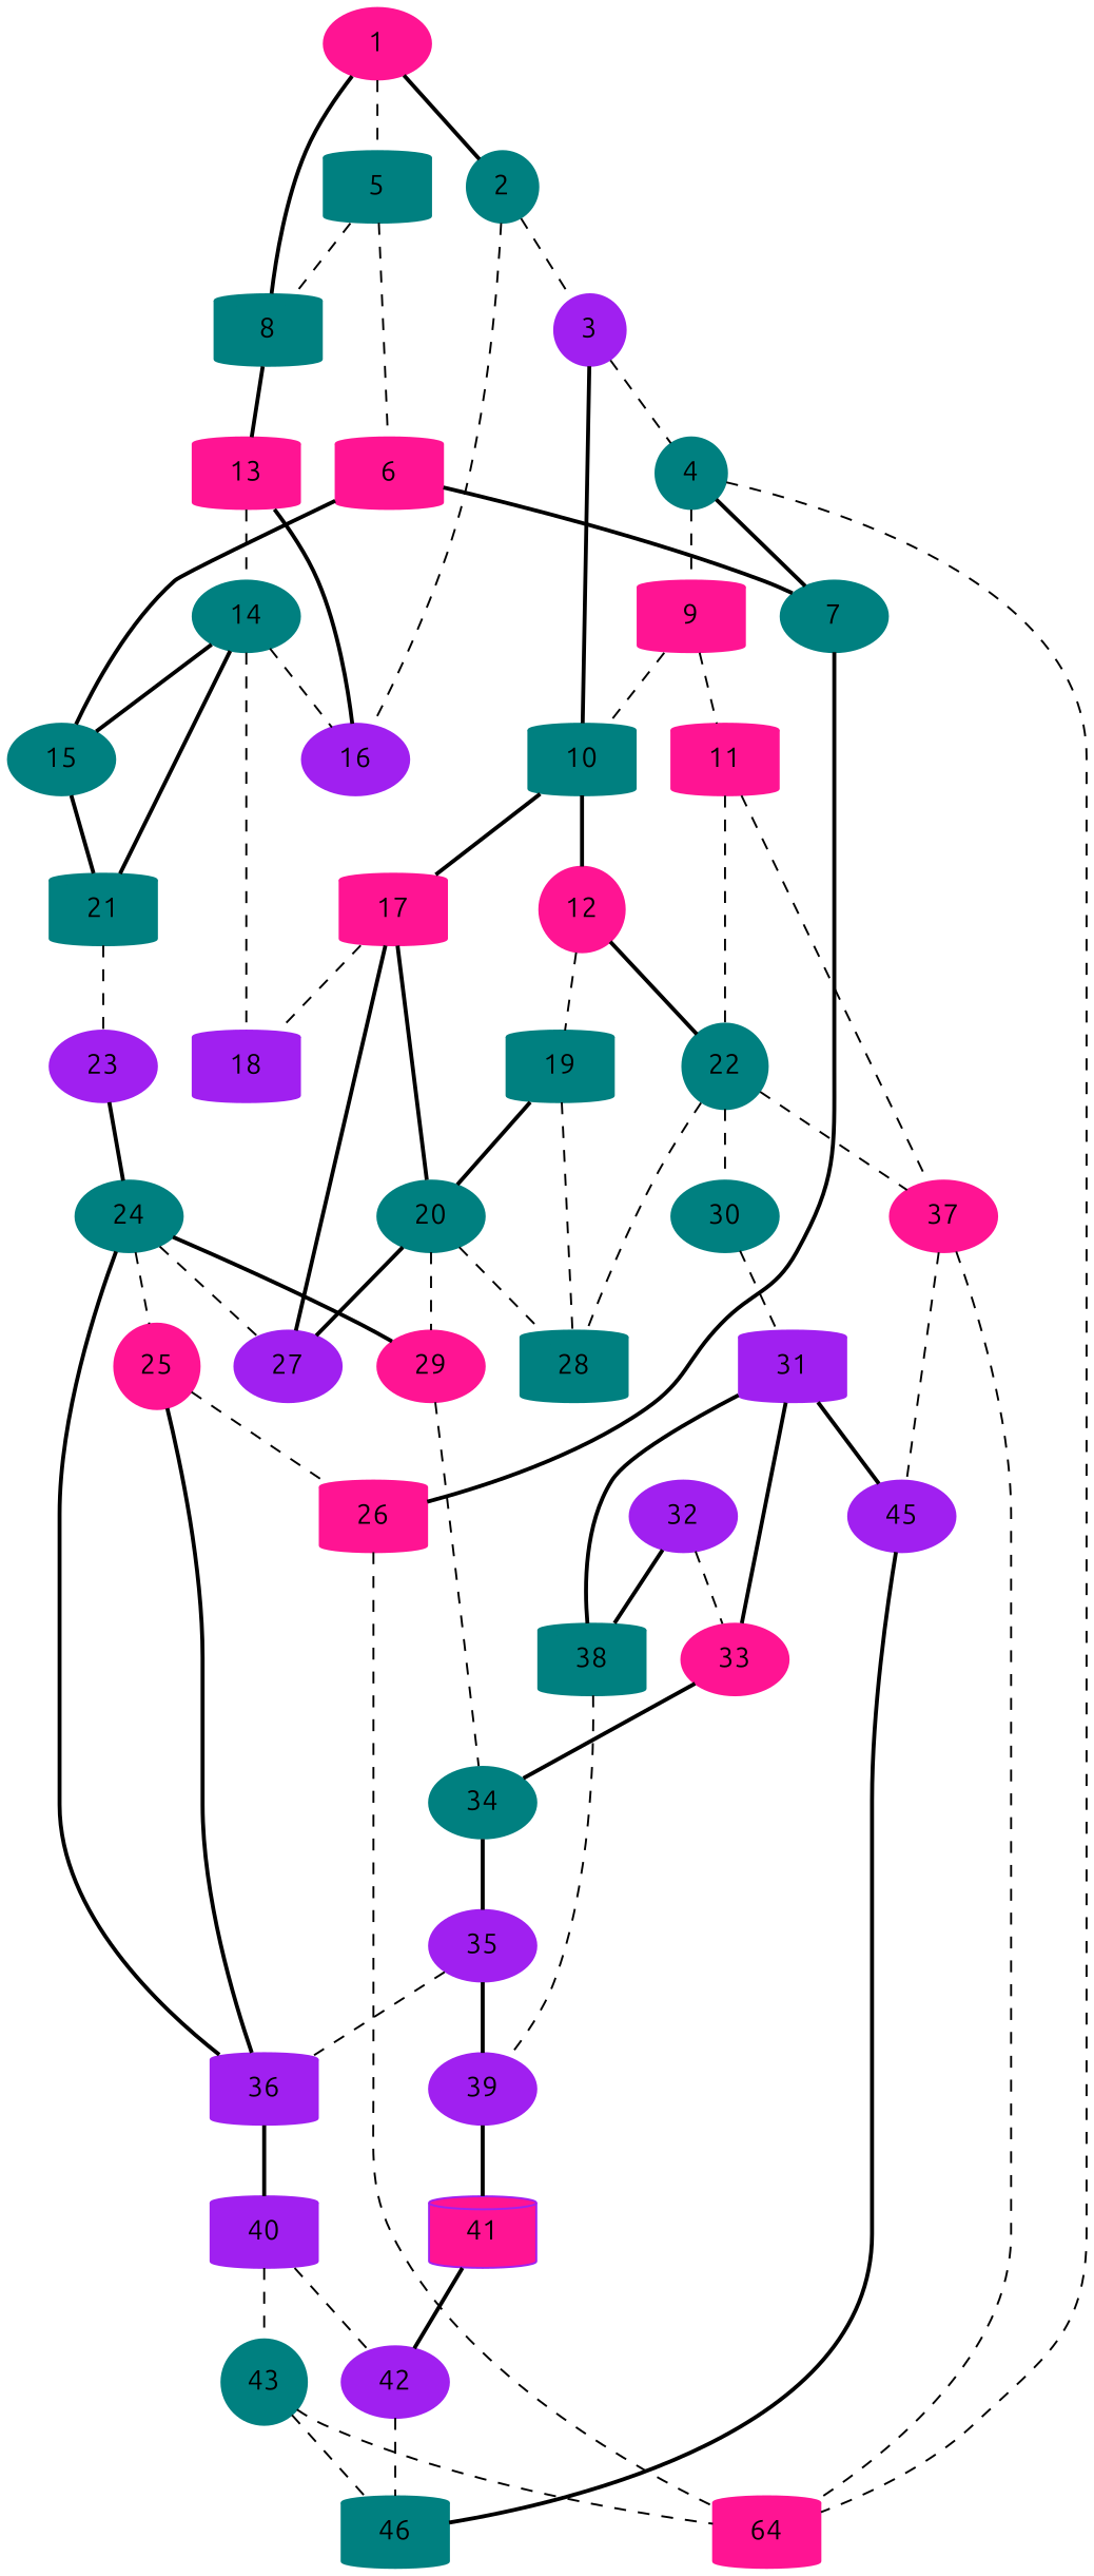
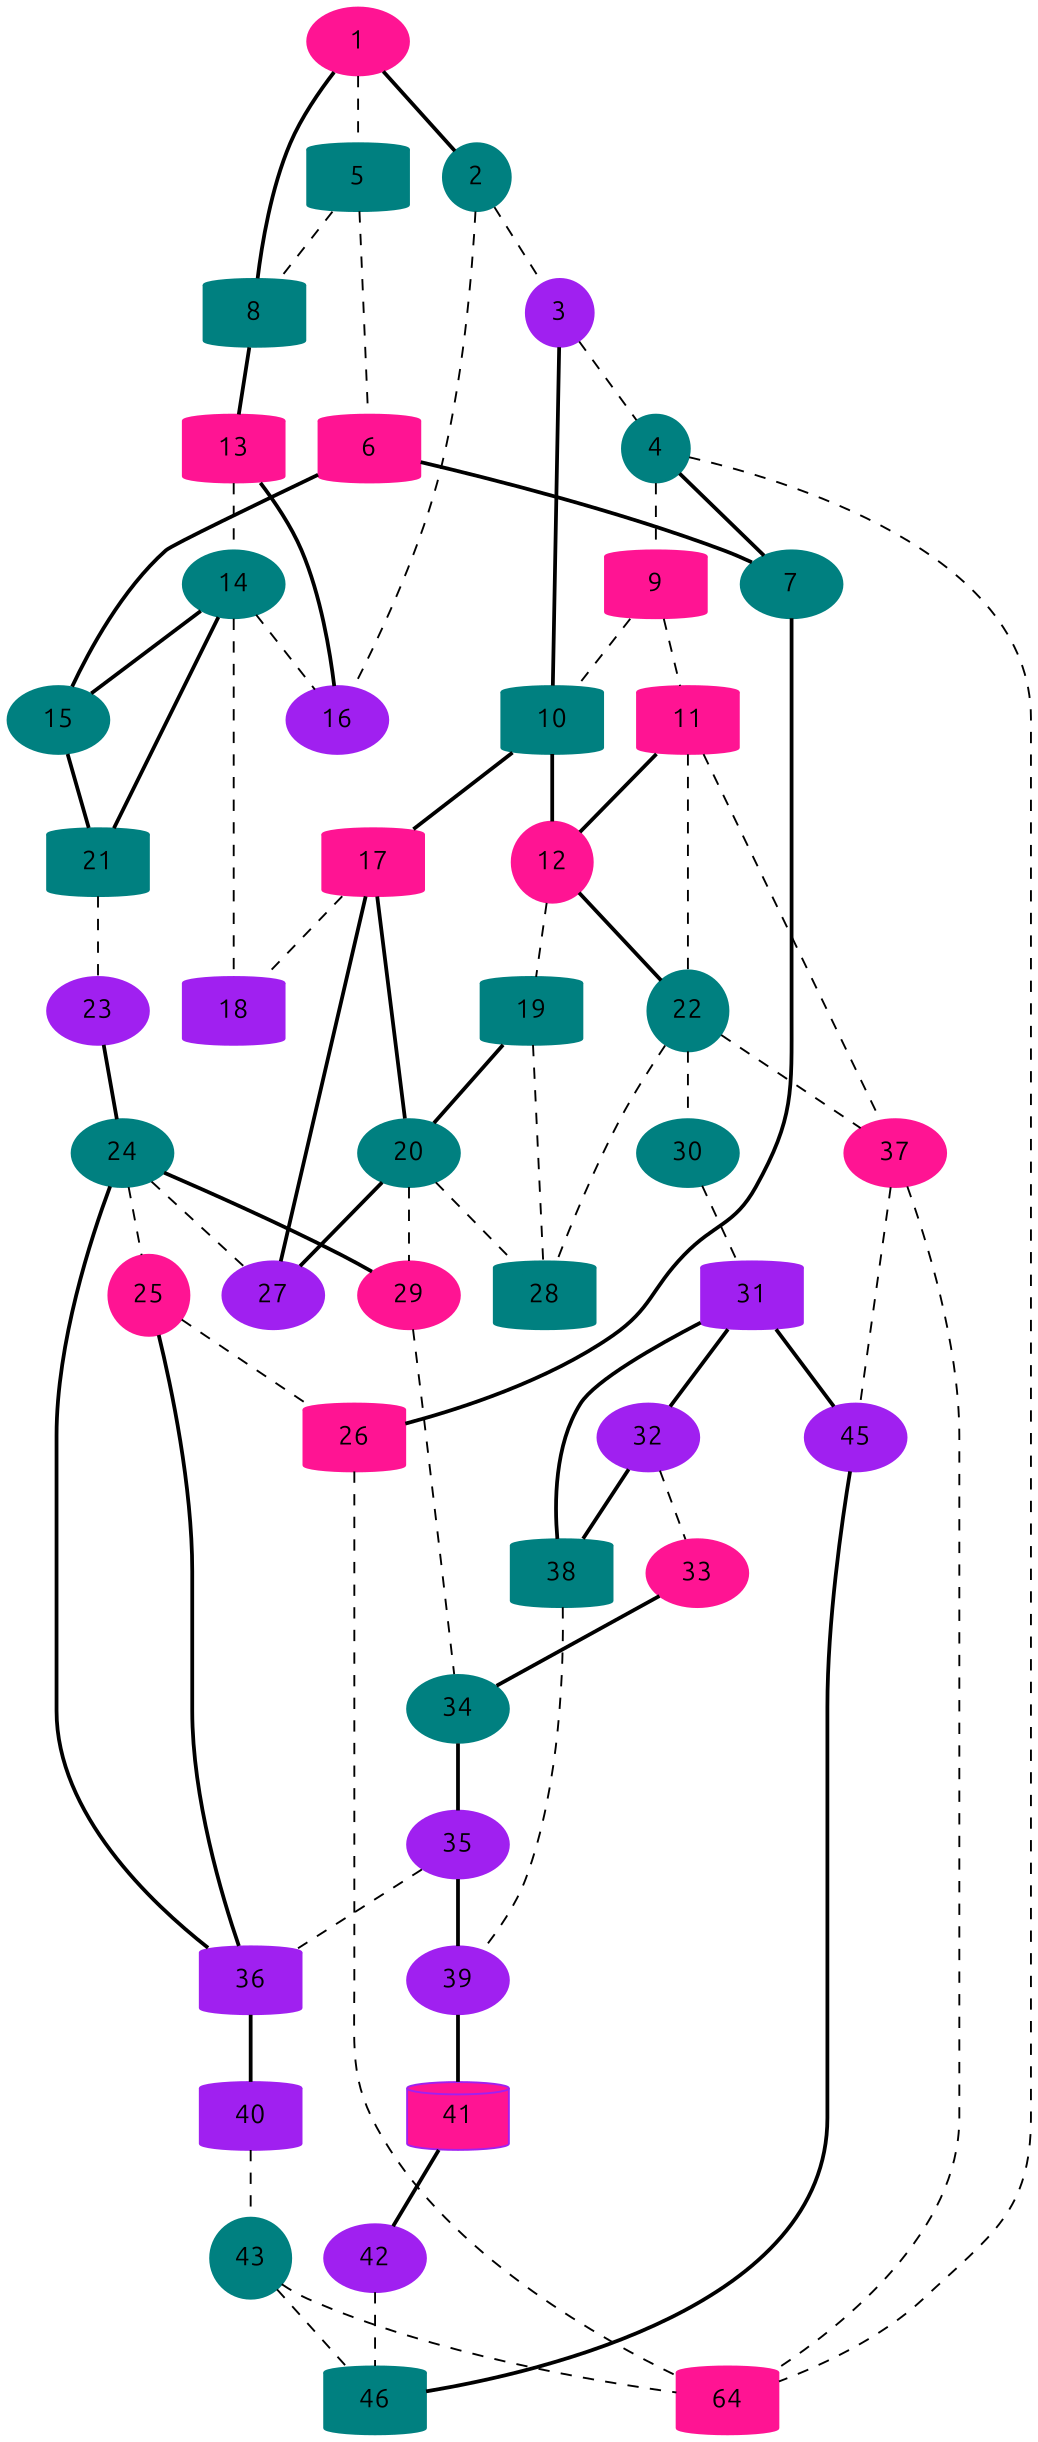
  graph {
    fontname=Ubuntu
    node [color=teal fontname=Ubuntu shape=cylinder style=filled]
    edge [fontname=Ubuntu style=dashed weight=1.0]
    1 [color=deeppink shape=ellipse]
    2 [shape=circle]
    5
    8
    3 [color=purple shape=circle]
    16 [color=purple shape=ellipse]
    6 [color=deeppink]
    13 [color=deeppink]
    4 [shape=circle]
    10
    7 [shape=ellipse]
    9 [color=deeppink]
    n13 [color=deeppink label=64]
    12 [color=deeppink shape=circle]
    17 [color=deeppink]
    26 [color=deeppink]
    11 [color=deeppink]
    15 [shape=ellipse]
    21
    14 [shape=ellipse]
    22 [shape=circle]
    37 [color=deeppink shape=ellipse]
    19
    18 [color=purple]
    20 [shape=ellipse]
    27 [color=purple shape=ellipse]
    28
    30 [shape=ellipse]
    45 [color=purple shape=ellipse]
    23 [color=purple shape=ellipse]
    29 [color=deeppink shape=ellipse]
    34 [shape=ellipse]
    24 [shape=ellipse]
    31 [color=purple]
    25 [color=deeppink shape=circle]
    36 [color=purple]
    40 [color=purple]
    35 [color=purple shape=ellipse]
    32 [color=purple shape=ellipse]
    38
    33 [color=deeppink shape=ellipse]
    39 [color=purple shape=ellipse]
    46
    41 [color=purple fillcolor=deeppink]
    42 [color=purple shape=ellipse]
    43 [shape=circle]
    1 -- 2 [style=bold]
    1 -- 5
    1 -- 8 [style=bold]
    2 -- 3
    2 -- 16
    5 -- 8
    5 -- 6
    8 -- 13 [style=bold]
    3 -- 4
    3 -- 10 [style=bold]
    6 -- 7 [style=bold]
    6 -- 15 [style=bold]
    13 -- 16 [style=bold]
    13 -- 14
    4 -- 7 [style=bold]
    4 -- 9 [weight=2.0]
    4 -- n13
    10 -- 12 [style=bold weight=2.0]
    10 -- 17 [style=bold]
    7 -- 26 [style=bold]
    9 -- 10
    9 -- 11
    12 -- 22 [style=bold]
    12 -- 19 [weight=2.0]
    17 -- 18
    17 -- 20 [style=bold]
    17 -- 27 [style=bold]
    26 -- n13
+   11 -- 12 [style=bold]
    11 -- 22
    11 -- 37
    15 -- 21 [style=bold]
    21 -- 23
    14 -- 16
    14 -- 15 [style=bold]
    14 -- 21 [style=bold]
    14 -- 18 [weight=2.0]
    22 -- 37
    22 -- 28
    22 -- 30 [weight=2.0]
    37 -- n13
    37 -- 45
    19 -- 20 [style=bold]
    19 -- 28
    20 -- 27 [style=bold]
    20 -- 28
    20 -- 29 [weight=2.0]
    30 -- 31
    45 -- 46 [style=bold]
    23 -- 24 [style=bold weight=2.0]
    29 -- 34 [weight=2.0]
    34 -- 35 [style=bold weight=2.0]
    24 -- 27
    24 -- 29 [style=bold]
    24 -- 25
    24 -- 36 [style=bold]
    31 -- 45 [style=bold]
-   31 -- 33 [style=bold weight=3.0]
+   31 -- 32 [style=bold weight=3.0]
    31 -- 38 [style=bold]
    25 -- 26
    25 -- 36 [style=bold]
    36 -- 40 [style=bold weight=2.0]
-   40 -- 42 [weight=2.0]
    40 -- 43 [weight=2.0]
    35 -- 36
    35 -- 39 [style=bold]
    32 -- 38 [style=bold]
    32 -- 33 [weight=2.0]
    38 -- 39
    33 -- 34 [style=bold weight=2.0]
    39 -- 41 [style=bold]
    41 -- 42 [style=bold weight=2.0]
    42 -- 46 [weight=2.0]
    43 -- n13
    43 -- 46
  }
